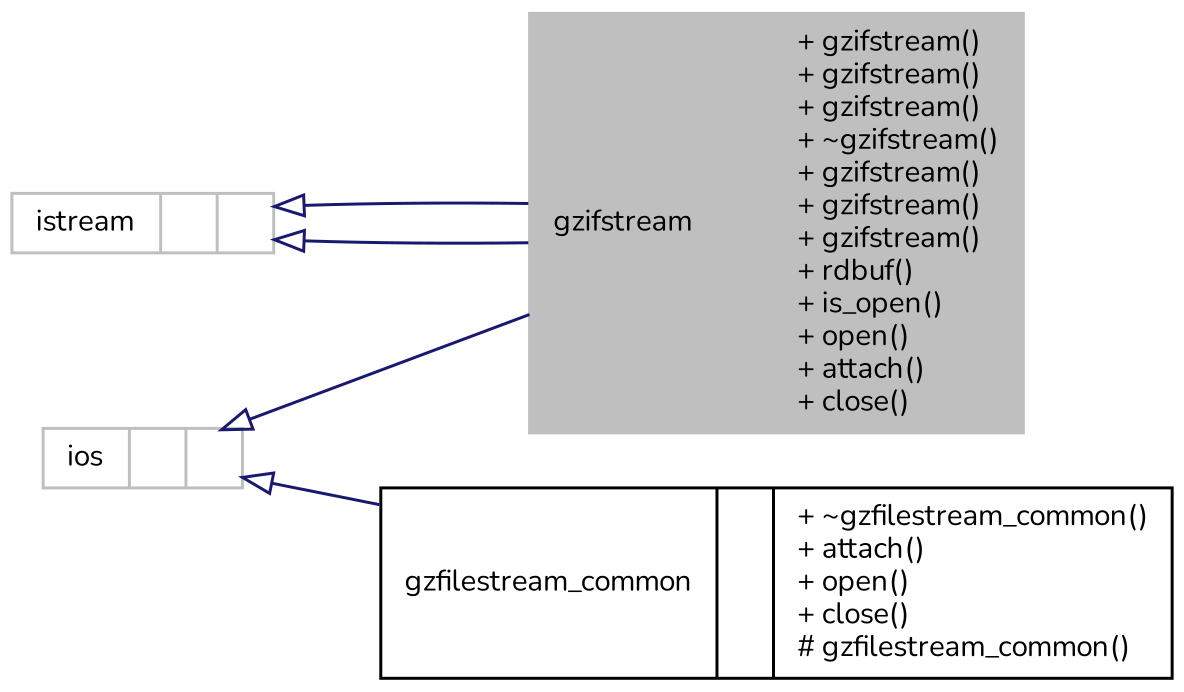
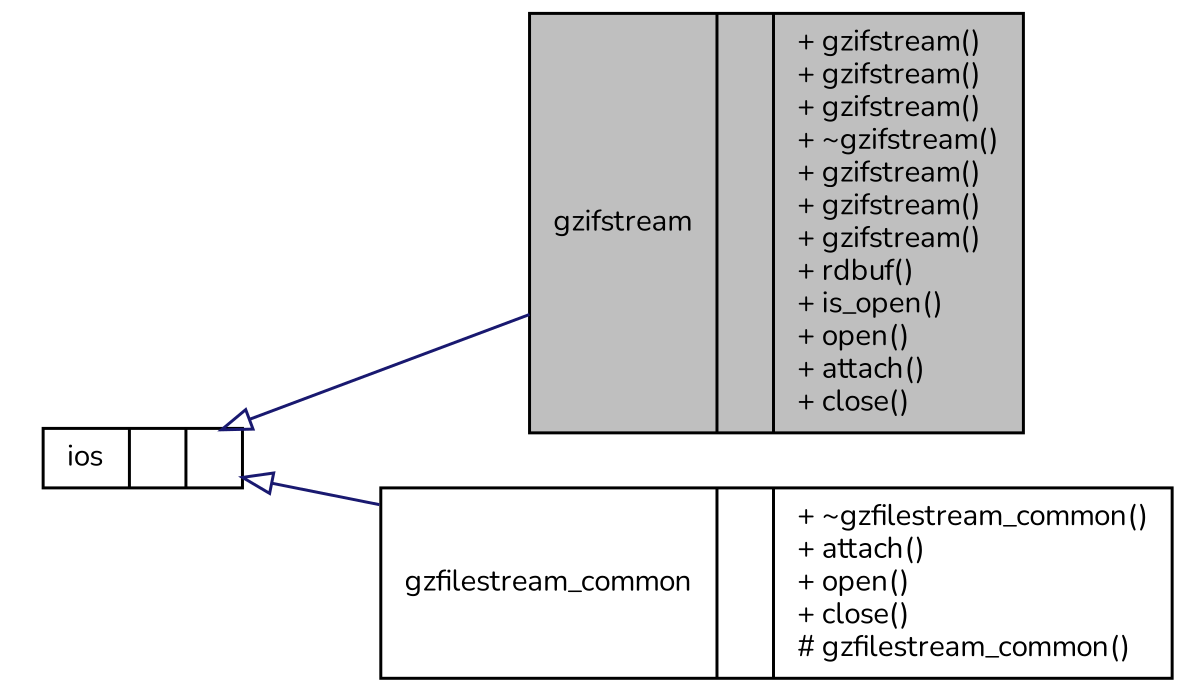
  digraph {
    fontname=Nunito
    rankdir=LR
    node [color=black fillcolor=white fontname=Nunito fontsize=10 shape=record style=filled]
    edge [arrowtail=onormal color=midnightblue dir=back fontname=Nunito fontsize=10 labelfontname=Helvetica labelfontsize=10 style=solid]
-   n1 [color=grey75 fillcolor=grey75 fontcolor=black height=0.2 label="{gzifstream\n||+ gzifstream()\l+ gzifstream()\l+ gzifstream()\l+ ~gzifstream()\l+ gzifstream()\l+ gzifstream()\l+ gzifstream()\l+ rdbuf()\l+ is_open()\l+ open()\l+ attach()\l+ close()\l}" width=0.4]
-   n2 [color=grey75 height=0.2 label="{istream\n||}" width=0.4]
+   n1 [fillcolor=grey75 fontcolor=black height=0.2 label="{gzifstream\n||+ gzifstream()\l+ gzifstream()\l+ gzifstream()\l+ ~gzifstream()\l+ gzifstream()\l+ gzifstream()\l+ gzifstream()\l+ rdbuf()\l+ is_open()\l+ open()\l+ attach()\l+ close()\l}" width=0.4]
    n3 [height=0.2 label="{gzfilestream_common\n||+ ~gzfilestream_common()\l+ attach()\l+ open()\l+ close()\l# gzfilestream_common()\l}" width=0.4]
-   n4 [color=grey75 height=0.2 label="{ios\n||}" width=0.4]
-   n2 -> n1
-   n2 -> n1
+   n4 [height=0.2 label="{ios\n||}" width=0.4]
    n4 -> n1
    n4 -> n3
  }
